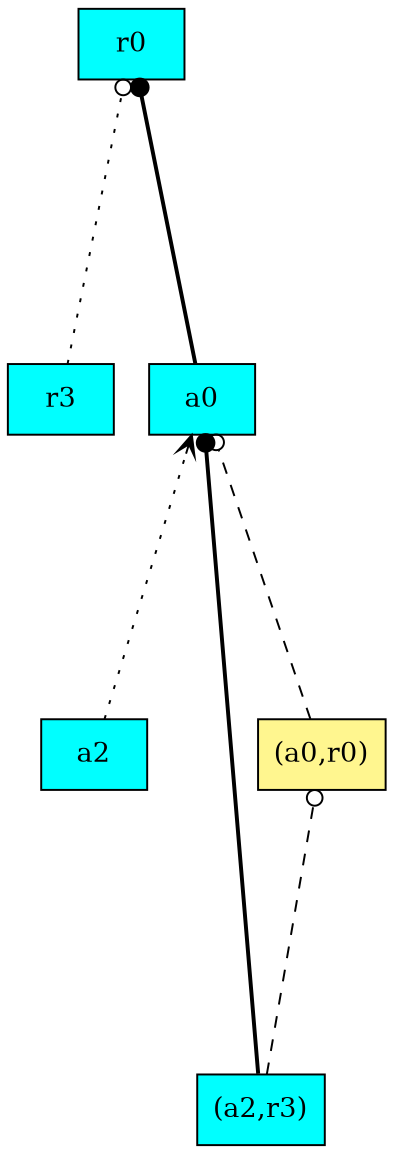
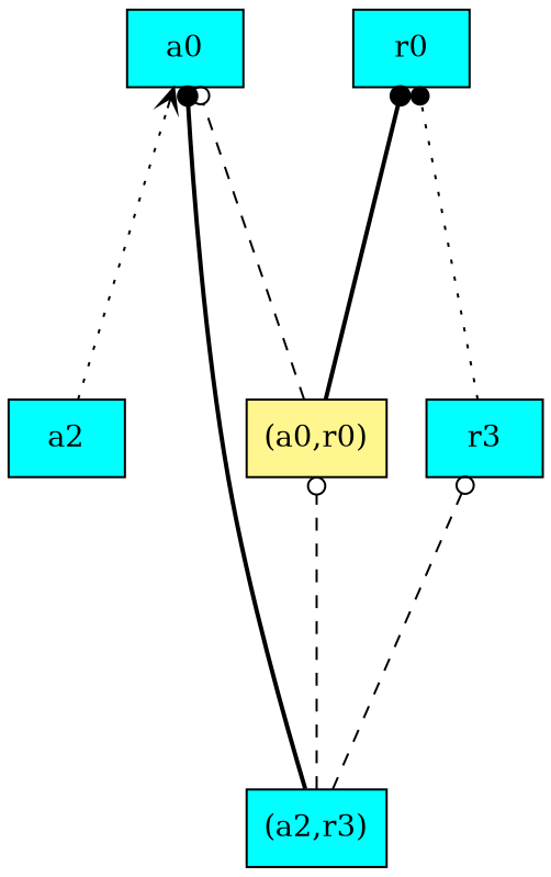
  digraph {
    rankdir=BT
    ranksep=2.0
    node [fillcolor=cyan shape=record style=filled]
    edge [arrowhead=odot style=dashed]
    n1 [label="{a0}"]
    n2 [label="{r0}"]
    n3 [label="{r3}"]
    n4 [label="{a2}"]
    n5 [label="{(a2,r3)}"]
    n6 [fillcolor=khaki1 label="{(a0,r0)}"]
-   n3 -> n2 [style=dotted]
+   n3 -> n2 [arrowhead=dot style=dotted]
    n4 -> n1 [arrowhead=vee style=dotted]
    n5 -> n1 [arrowhead=dot style=bold]
+   n5 -> n3
    n5 -> n6
    n6 -> n1
-   n1 -> n2 [arrowhead=dot style=bold]
+   n6 -> n2 [arrowhead=dot style=bold]
  }
